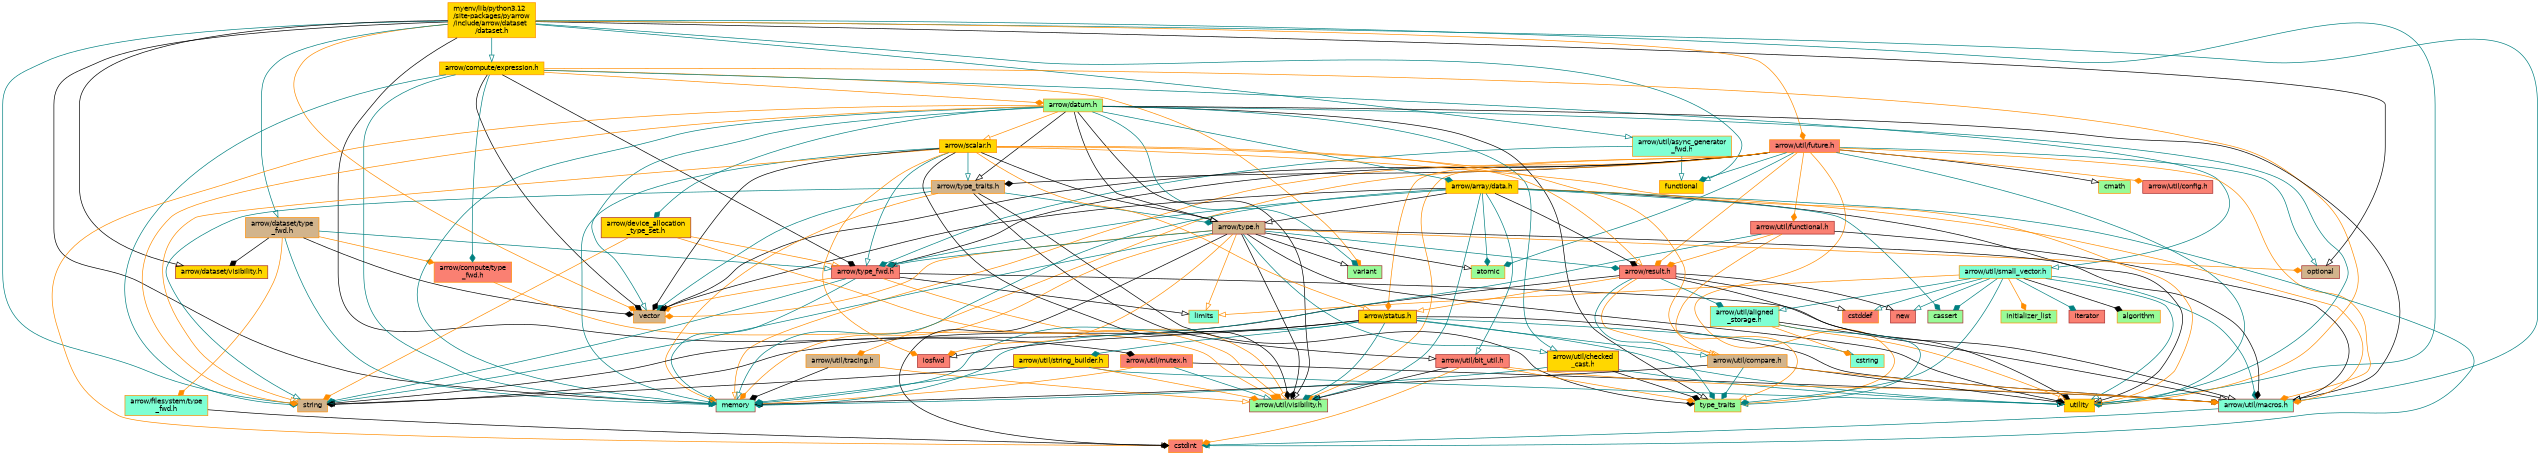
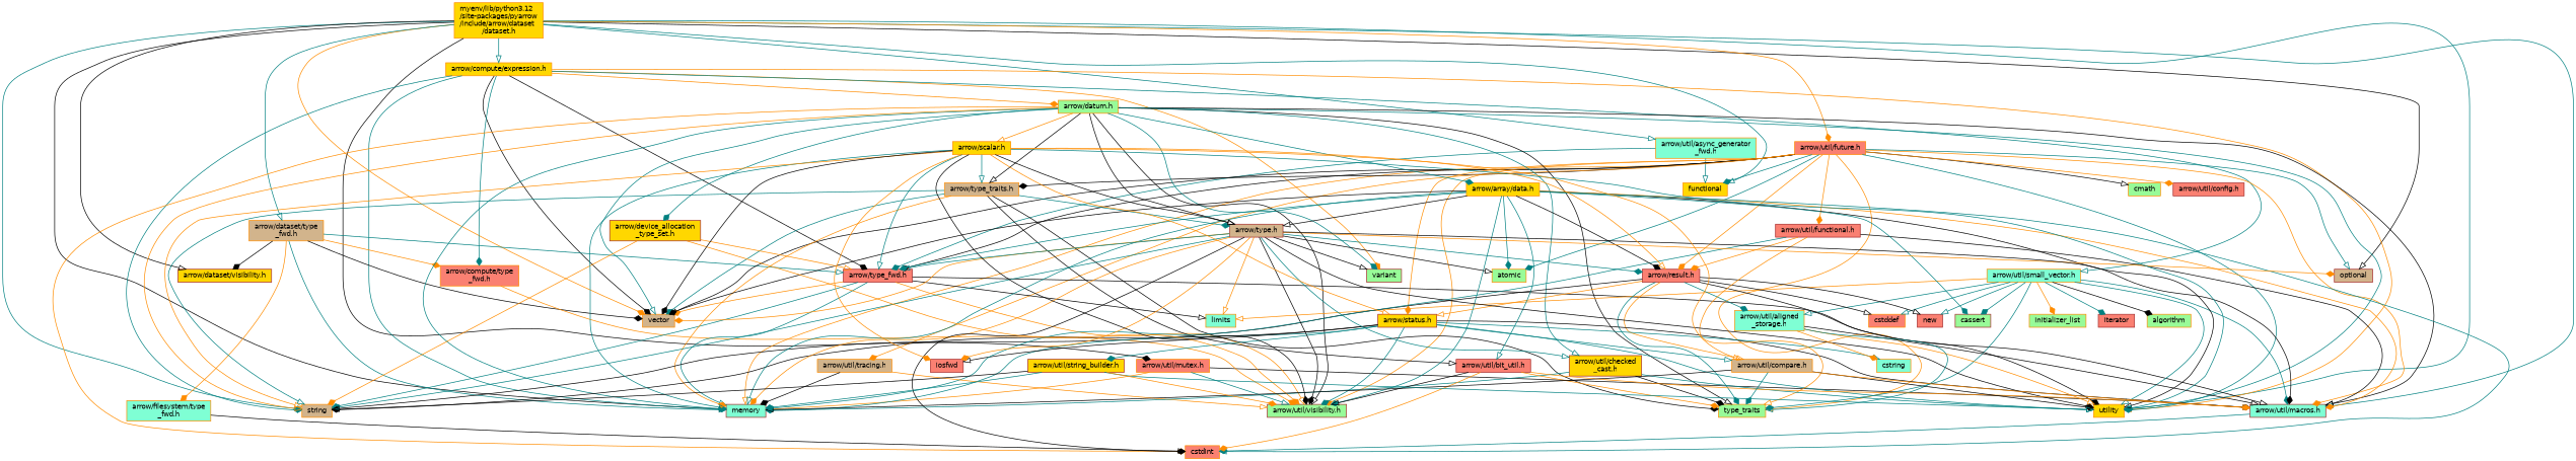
  digraph {
    node [color=darkorange fillcolor=salmon fontname=Helvetica fontsize=10 shape=box style=filled]
    edge [arrowhead=diamond color=teal fontname=Helvetica fontsize=10 labelfontname=Helvetica labelfontsize=10 style=solid]
    n1 [fillcolor=gold fontcolor=black height=0.2 label="myenv/lib/python3.12\l/site-packages/pyarrow\l/include/arrow/dataset\l/dataset.h" width=0.4]
    n2 [fillcolor=gold height=0.2 label=functional width=0.4]
    n3 [color=brown fillcolor=aquamarine height=0.2 label=memory width=0.4]
    n4 [color=brown fillcolor=tan height=0.2 label=optional width=0.4]
    n5 [fillcolor=tan height=0.2 label=string width=0.4]
    n6 [fillcolor=gold height=0.2 label=utility width=0.4]
    n7 [fillcolor=tan height=0.2 label=vector width=0.4]
    n8 [fillcolor=gold height=0.2 label="arrow/compute/expression.h" width=0.4]
    n9 [color=brown fillcolor=aquamarine height=0.2 label="arrow/util/macros.h" width=0.4]
    n10 [fillcolor=tan height=0.2 label="arrow/dataset/type\l_fwd.h" width=0.4]
    n11 [color=brown fillcolor=gold height=0.2 label="arrow/dataset/visibility.h" width=0.4]
    n12 [fillcolor=aquamarine height=0.2 label="arrow/util/async_generator\l_fwd.h" width=0.4]
    n13 [height=0.2 label="arrow/util/future.h" width=0.4]
    n14 [height=0.2 label="arrow/util/mutex.h" width=0.4]
    n15 [color=brown fillcolor=palegreen height=0.2 label=variant width=0.4]
    n16 [height=0.2 label="arrow/compute/type\l_fwd.h" width=0.4]
    n17 [fillcolor=palegreen height=0.2 label="arrow/datum.h" width=0.4]
    n18 [color=brown height=0.2 label="arrow/type_fwd.h" width=0.4]
    n19 [fillcolor=aquamarine height=0.2 label="arrow/util/small_vector.h" width=0.4]
    n20 [height=0.2 label=cstdint width=0.4]
    n21 [fillcolor=aquamarine height=0.2 label="arrow/filesystem/type\l_fwd.h" width=0.4]
    n22 [color=brown fillcolor=palegreen height=0.2 label="arrow/util/visibility.h" width=0.4]
    n23 [fillcolor=palegreen height=0.2 label=type_traits width=0.4]
    n24 [fillcolor=tan height=0.2 label="arrow/type_traits.h" width=0.4]
    n25 [fillcolor=palegreen height=0.2 label=atomic width=0.4]
    n26 [color=brown height=0.2 label="arrow/result.h" width=0.4]
    n27 [color=brown fillcolor=gold height=0.2 label="arrow/status.h" width=0.4]
    n28 [fillcolor=palegreen height=0.2 label=cmath width=0.4]
    n29 [color=brown height=0.2 label="arrow/util/config.h" width=0.4]
    n30 [color=brown height=0.2 label="arrow/util/functional.h" width=0.4]
    n31 [fillcolor=tan height=0.2 label="arrow/util/tracing.h" width=0.4]
    n32 [fillcolor=gold height=0.2 label="arrow/array/data.h" width=0.4]
    n33 [color=brown fillcolor=tan height=0.2 label="arrow/type.h" width=0.4]
    n34 [color=brown fillcolor=gold height=0.2 label="arrow/util/checked\l_cast.h" width=0.4]
    n35 [color=brown fillcolor=gold height=0.2 label="arrow/device_allocation\l_type_set.h" width=0.4]
    n36 [fillcolor=gold height=0.2 label="arrow/scalar.h" width=0.4]
    n37 [fillcolor=aquamarine height=0.2 label=limits width=0.4]
    n38 [color=brown fillcolor=palegreen height=0.2 label=cassert width=0.4]
    n39 [height=0.2 label=cstddef width=0.4]
    n40 [color=brown height=0.2 label=new width=0.4]
    n41 [fillcolor=aquamarine height=0.2 label="arrow/util/aligned\l_storage.h" width=0.4]
    n42 [fillcolor=palegreen height=0.2 label=algorithm width=0.4]
    n43 [fillcolor=palegreen height=0.2 label=initializer_list width=0.4]
    n44 [color=brown height=0.2 label=iterator width=0.4]
    n45 [color=brown height=0.2 label="arrow/util/bit_util.h" width=0.4]
    n46 [color=brown height=0.2 label=iosfwd width=0.4]
    n47 [fillcolor=tan height=0.2 label="arrow/util/compare.h" width=0.4]
    n48 [fillcolor=aquamarine height=0.2 label=cstring width=0.4]
    n49 [color=brown fillcolor=gold height=0.2 label="arrow/util/string_builder.h" width=0.4]
    n1 -> n2 [arrowhead=onormal]
    n1 -> n3 [arrowhead=onormal color=black]
    n1 -> n4 [arrowhead=onormal color=black]
    n1 -> n5
    n1 -> n6
    n1 -> n7 [color=darkorange]
    n1 -> n8 [arrowhead=onormal]
    n1 -> n9 [arrowhead=onormal]
    n1 -> n10 [arrowhead=onormal]
    n1 -> n11 [arrowhead=onormal color=black]
    n1 -> n12 [arrowhead=onormal]
    n1 -> n13 [color=darkorange]
    n1 -> n14 [color=black]
    n8 -> n3
    n8 -> n5
    n8 -> n6 [arrowhead=onormal color=darkorange]
    n8 -> n7 [color=black]
    n8 -> n15 [color=darkorange]
    n8 -> n16
    n8 -> n17 [color=darkorange]
    n8 -> n18 [color=black]
    n8 -> n19 [arrowhead=onormal]
    n9 -> n20
    n10 -> n3 [arrowhead=onormal]
    n10 -> n7 [color=black]
    n10 -> n11 [color=black]
    n10 -> n16 [color=darkorange]
    n10 -> n18 [arrowhead=onormal]
    n10 -> n21 [color=darkorange]
    n12 -> n2 [arrowhead=onormal]
    n12 -> n18
    n13 -> n2
    n13 -> n3 [arrowhead=onormal color=darkorange]
    n13 -> n4 [arrowhead=onormal]
    n13 -> n6
    n13 -> n7 [arrowhead=onormal color=black]
    n13 -> n9 [color=darkorange]
    n13 -> n18 [color=black]
    n13 -> n22 [color=darkorange]
    n13 -> n23 [arrowhead=onormal color=darkorange]
    n13 -> n24 [color=black]
    n13 -> n25
    n13 -> n26 [color=darkorange]
    n13 -> n27 [color=darkorange]
    n13 -> n28 [arrowhead=onormal color=black]
    n13 -> n29 [color=darkorange]
    n13 -> n30 [color=darkorange]
    n13 -> n31 [color=darkorange]
    n14 -> n3 [arrowhead=onormal color=darkorange]
    n14 -> n9 [color=black]
    n14 -> n22 [arrowhead=onormal]
    n16 -> n22 [color=darkorange]
    n17 -> n3
-   n17 -> n5 [color=darkorange]
+   n17 -> n5 [arrowhead=onormal color=darkorange]
    n17 -> n6 [arrowhead=onormal]
    n17 -> n7 [arrowhead=onormal]
    n17 -> n9 [arrowhead=onormal color=black]
    n17 -> n15
    n17 -> n20 [color=darkorange]
    n17 -> n22 [arrowhead=onormal color=black]
    n17 -> n23 [arrowhead=onormal color=black]
    n17 -> n24 [arrowhead=onormal color=black]
    n17 -> n32
    n17 -> n33 [arrowhead=onormal color=black]
    n17 -> n34 [arrowhead=onormal]
    n17 -> n35
    n17 -> n36 [arrowhead=onormal color=darkorange]
    n18 -> n3 [arrowhead=onormal]
    n18 -> n5
    n18 -> n7 [color=darkorange]
    n18 -> n9 [arrowhead=onormal color=black]
    n18 -> n22 [arrowhead=onormal color=darkorange]
    n18 -> n37 [arrowhead=onormal color=black]
    n19 -> n6 [arrowhead=onormal]
    n19 -> n9
    n19 -> n23
    n19 -> n37 [arrowhead=onormal color=darkorange]
    n19 -> n38
    n19 -> n39 [arrowhead=onormal]
    n19 -> n40 [arrowhead=onormal]
    n19 -> n41 [arrowhead=onormal]
    n19 -> n42 [color=black]
    n19 -> n43 [color=darkorange]
    n19 -> n44
    n21 -> n20 [arrowhead=onormal color=black]
    n24 -> n3 [color=darkorange]
    n24 -> n5 [arrowhead=onormal]
    n24 -> n7
    n24 -> n23 [color=black]
    n24 -> n33
    n24 -> n45 [arrowhead=onormal color=black]
    n26 -> n5 [arrowhead=onormal color=black]
    n26 -> n6 [color=black]
    n26 -> n23
    n26 -> n27 [arrowhead=onormal color=darkorange]
    n26 -> n39 [arrowhead=onormal color=black]
    n26 -> n40 [arrowhead=onormal color=black]
    n26 -> n41
    n26 -> n47 [arrowhead=onormal color=darkorange]
    n27 -> n3
    n27 -> n5 [color=black]
    n27 -> n6 [arrowhead=onormal]
    n27 -> n9 [arrowhead=onormal color=black]
    n27 -> n22
    n27 -> n46 [arrowhead=onormal color=black]
    n27 -> n47 [arrowhead=onormal]
    n27 -> n48 [arrowhead=onormal]
    n27 -> n49
    n30 -> n3
    n30 -> n9 [arrowhead=onormal color=black]
    n30 -> n23 [arrowhead=onormal color=darkorange]
    n30 -> n26 [color=darkorange]
    n31 -> n3 [color=black]
    n31 -> n22 [arrowhead=onormal color=darkorange]
    n32 -> n3 [arrowhead=onormal]
    n32 -> n6 [arrowhead=onormal color=black]
    n32 -> n7 [color=black]
    n32 -> n9 [color=darkorange]
    n32 -> n18
    n32 -> n20 [arrowhead=onormal]
    n32 -> n22
    n32 -> n25
    n32 -> n26 [color=black]
    n32 -> n33 [arrowhead=onormal color=black]
    n32 -> n38
    n32 -> n45 [arrowhead=onormal]
    n33 -> n3 [color=darkorange]
    n33 -> n4 [color=darkorange]
    n33 -> n5 [arrowhead=onormal]
    n33 -> n6 [color=black]
    n33 -> n7 [color=darkorange]
    n33 -> n9 [color=black]
    n33 -> n15 [arrowhead=onormal color=black]
    n33 -> n18 [arrowhead=onormal]
    n33 -> n20 [color=black]
    n33 -> n22 [color=black]
    n33 -> n25 [arrowhead=onormal color=black]
    n33 -> n26
    n33 -> n34 [arrowhead=onormal]
    n33 -> n37 [arrowhead=onormal color=darkorange]
    n33 -> n46 [color=darkorange]
    n34 -> n3
    n34 -> n6 [arrowhead=onormal]
    n34 -> n23 [color=black]
    n35 -> n5 [color=darkorange]
    n35 -> n18 [arrowhead=onormal color=darkorange]
    n35 -> n22 [color=darkorange]
    n36 -> n3 [arrowhead=onormal]
    n36 -> n5 [arrowhead=onormal color=darkorange]
-   n36 -> n6 [arrowhead=onormal color=darkorange]
+   n36 -> n6 [arrowhead=onormal]
    n36 -> n7 [color=black]
    n36 -> n18 [arrowhead=onormal]
    n36 -> n22 [color=black]
    n36 -> n24 [arrowhead=onormal]
    n36 -> n26 [arrowhead=onormal color=darkorange]
    n36 -> n27 [arrowhead=onormal color=darkorange]
    n36 -> n33 [arrowhead=onormal color=black]
    n36 -> n46 [color=darkorange]
    n36 -> n47 [arrowhead=onormal color=darkorange]
    n41 -> n6 [arrowhead=onormal color=darkorange]
    n41 -> n9 [arrowhead=onormal color=black]
    n41 -> n23 [arrowhead=onormal]
    n41 -> n48 [color=darkorange]
    n45 -> n9 [arrowhead=onormal color=darkorange]
    n45 -> n20 [color=darkorange]
    n45 -> n22 [arrowhead=onormal color=black]
    n45 -> n23 [color=darkorange]
    n47 -> n3 [arrowhead=onormal color=black]
    n47 -> n6 [color=black]
    n47 -> n9 [color=darkorange]
    n47 -> n23
    n49 -> n3
    n49 -> n5 [arrowhead=onormal color=black]
    n49 -> n6 [arrowhead=onormal]
    n49 -> n22 [color=darkorange]
  }
